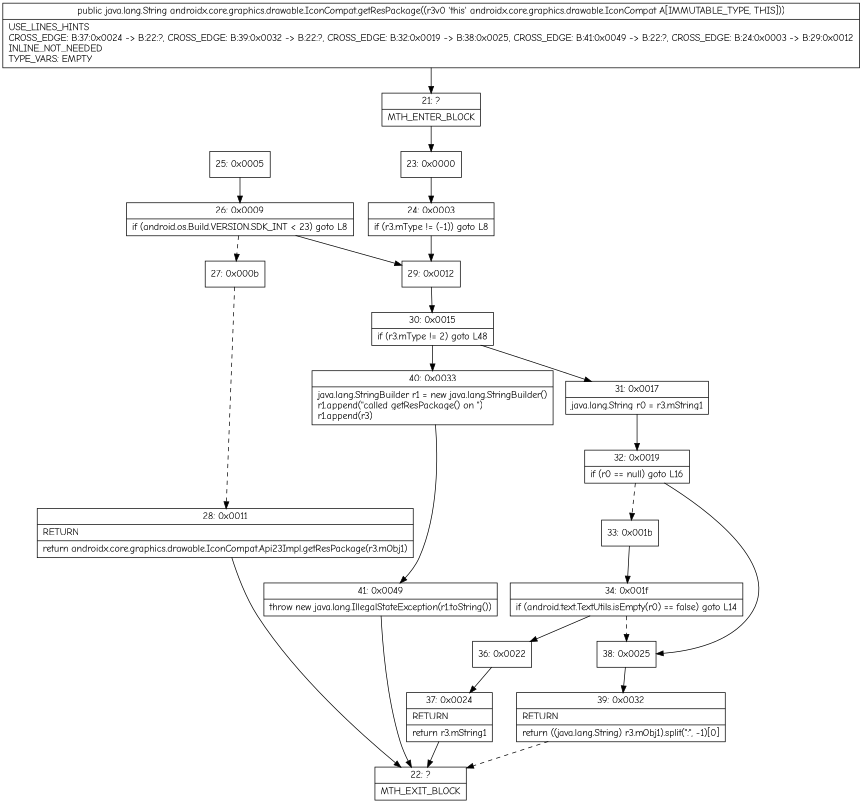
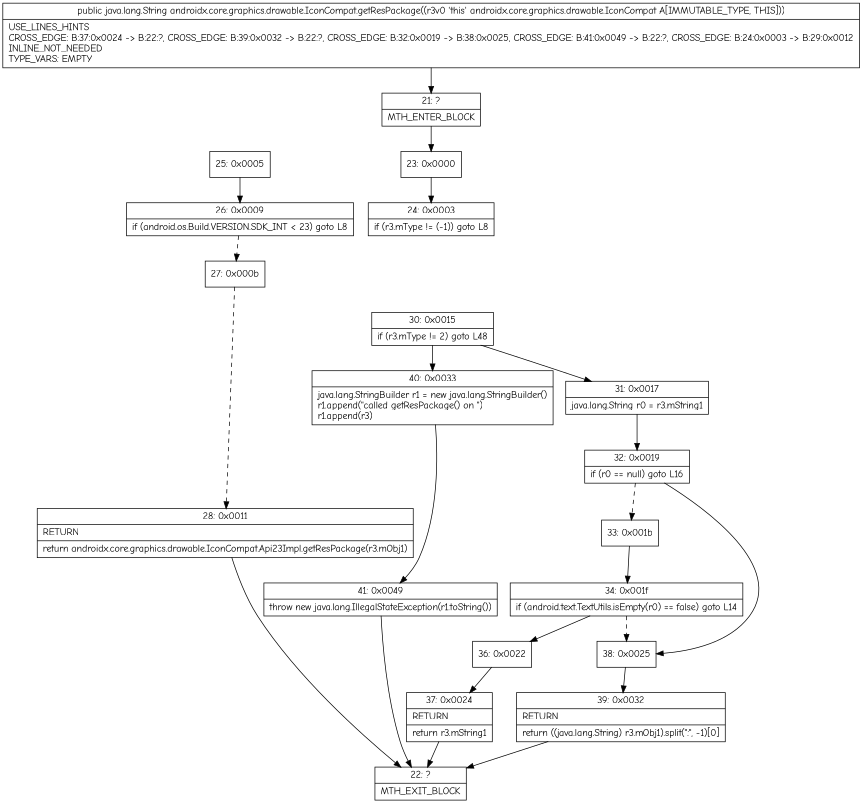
  digraph {
    fontname="Comic Neue"
    node [fontname="Comic Neue" shape=record]
    edge [fontname="Comic Neue"]
    n1 [label="{21\:\ ?|MTH_ENTER_BLOCK\l}"]
    n2 [label="{23\:\ 0x0000}"]
    n3 [label="{24\:\ 0x0003|if (r3.mType != (\-1)) goto L8\l}"]
-   n4 [label="{29\:\ 0x0012}"]
    n5 [label="{25\:\ 0x0005}"]
    n6 [label="{26\:\ 0x0009|if (android.os.Build.VERSION.SDK_INT \< 23) goto L8\l}"]
    n7 [label="{30\:\ 0x0015|if (r3.mType != 2) goto L48\l}"]
    n8 [label="{27\:\ 0x000b}"]
    n9 [label="{28\:\ 0x0011|RETURN\l|return androidx.core.graphics.drawable.IconCompat.Api23Impl.getResPackage(r3.mObj1)\l}"]
    n10 [label="{22\:\ ?|MTH_EXIT_BLOCK\l}"]
    n11 [label="{31\:\ 0x0017|java.lang.String r0 = r3.mString1\l}"]
    n12 [label="{40\:\ 0x0033|java.lang.StringBuilder r1 = new java.lang.StringBuilder()\lr1.append(\"called getResPackage() on \")\lr1.append(r3)\l}"]
    n13 [label="{32\:\ 0x0019|if (r0 == null) goto L16\l}"]
    n14 [label="{41\:\ 0x0049|throw new java.lang.IllegalStateException(r1.toString())\l}"]
    n15 [label="{33\:\ 0x001b}"]
    n16 [label="{38\:\ 0x0025}"]
    n17 [label="{34\:\ 0x001f|if (android.text.TextUtils.isEmpty(r0) == false) goto L14\l}"]
    n18 [label="{39\:\ 0x0032|RETURN\l|return ((java.lang.String) r3.mObj1).split(\":\", \-1)[0]\l}"]
    n19 [label="{36\:\ 0x0022}"]
    n20 [label="{37\:\ 0x0024|RETURN\l|return r3.mString1\l}"]
    n21 [label="{public java.lang.String androidx.core.graphics.drawable.IconCompat.getResPackage((r3v0 'this' androidx.core.graphics.drawable.IconCompat A[IMMUTABLE_TYPE, THIS]))  | USE_LINES_HINTS\lCROSS_EDGE: B:37:0x0024 \-\> B:22:?, CROSS_EDGE: B:39:0x0032 \-\> B:22:?, CROSS_EDGE: B:32:0x0019 \-\> B:38:0x0025, CROSS_EDGE: B:41:0x0049 \-\> B:22:?, CROSS_EDGE: B:24:0x0003 \-\> B:29:0x0012\lINLINE_NOT_NEEDED\lTYPE_VARS: EMPTY\l}"]
    n1 -> n2
    n2 -> n3
-   n3 -> n4
-   n4 -> n7
    n5 -> n6
-   n6 -> n4
    n6 -> n8 [style=dashed]
    n7 -> n11 [style=solid]
    n7 -> n12
    n8 -> n9 [style=dashed]
    n9 -> n10
    n11 -> n13
    n12 -> n14
    n13 -> n15 [style=dashed]
    n13 -> n16
    n14 -> n10
    n15 -> n17
    n16 -> n18
    n17 -> n16 [style=dashed]
    n17 -> n19
-   n18 -> n10 [style=dashed]
+   n18 -> n10
    n19 -> n20
    n20 -> n10
    n21 -> n1
  }
